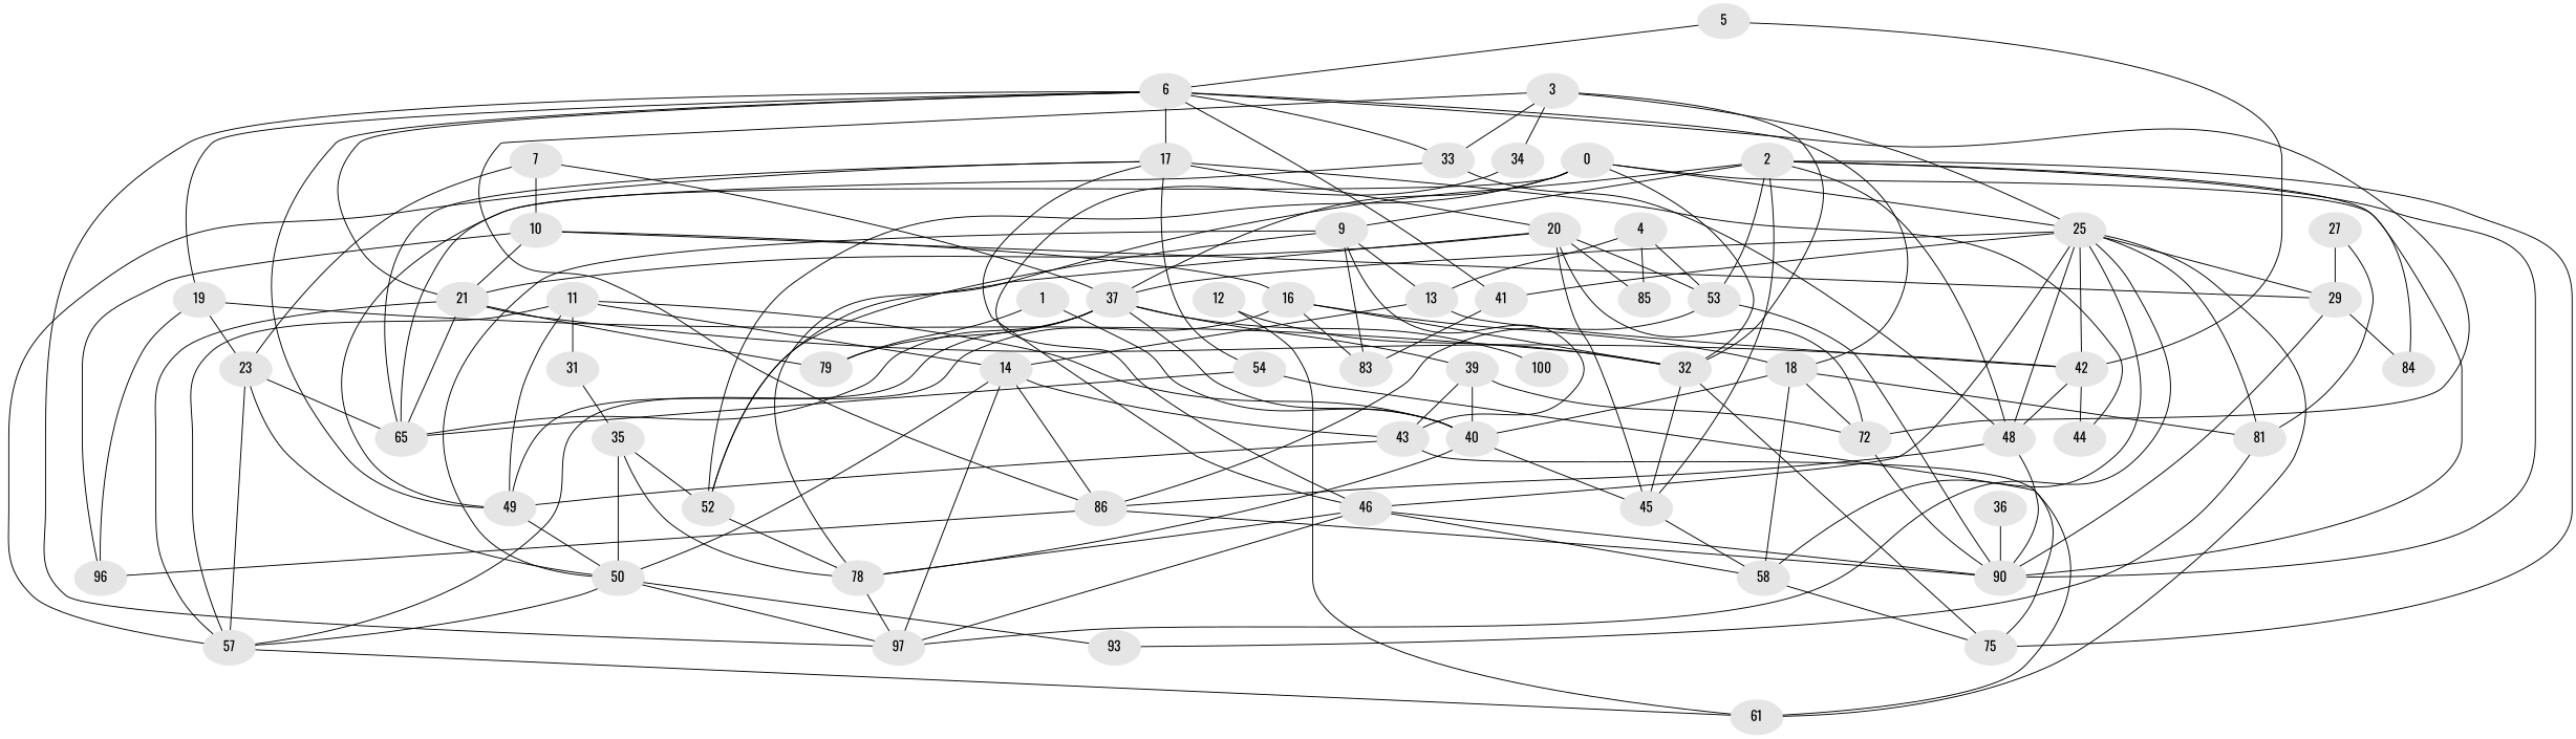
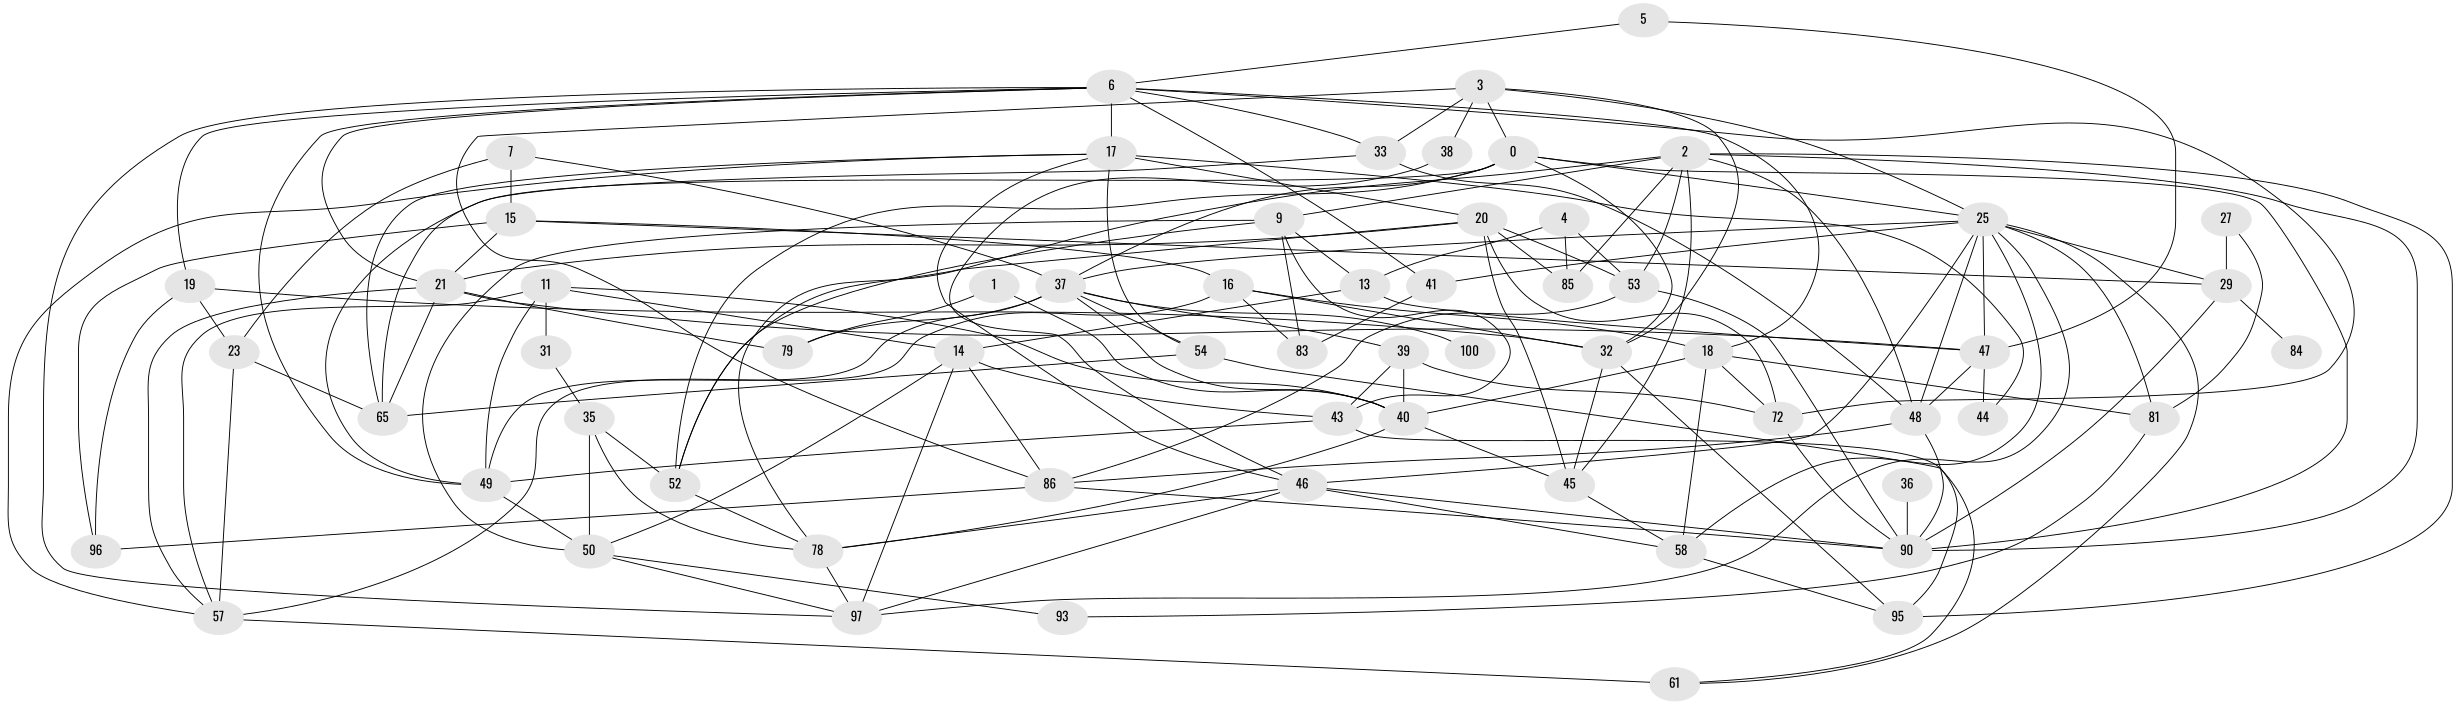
  graph {
    fontname=Oswald
    node [color=gray90 fontname=Oswald style=filled]
    edge [fontname=Oswald]
    40 [super="+63"]
    45 [super="+64"]
    78
    1
    79
    2 [super="+15"]
    9 [super="+68"]
    48
    53 [super="+98"]
    84
    90 [super="+92"]
-   95 [label=75]
+   95
    13
    52 [super="+69"]
    43 [super="+67"]
    50 [super="+80"]
    83
    58 [super="+59"]
    86 [super="+88"]
    97 [super="+99"]
    3 [super="+70"]
    n22 [label=0 super="+24"]
    25 [super="+30"]
    32 [super="+89"]
    33
-   38 [label=34]
+   38
    49 [super="+75"]
    37 [super="+55"]
-   42 [super="+60"]
+   42 [super="+60" label=47]
    41
    61
    46 [super="+87"]
    81
    29 [super="+94"]
    65 [super="+74"]
    96
    4
    85
    14 [super="+28"]
    6 [super="+73"]
    17 [super="+47"]
    18 [super="+76"]
    19 [super="+62"]
    21 [super="+77"]
    72 [super="+91"]
    5
    44
    57 [super="+82"]
    20 [super="+34"]
    54
    23 [super="+26"]
    7 [super="+71"]
-   10 [super="+56"]
+   10 [super="+56" label=15]
    16 [super="+22"]
    39
    100
    93
    11 [super="+66"]
    31
    35 [super="+51"]
-   12
    27
    36
    40 -- 45 [weight=2]
    40 -- 78
    45 -- 58
    78 -- 97
    1 -- 40
    1 -- 79
    2 -- 45
    2 -- 78
    2 -- 9
    2 -- 48
    2 -- 53
-   2 -- 84
+   2 -- 85
    2 -- 90
    2 -- 95
    9 -- 13
    9 -- 52
    9 -- 43
    9 -- 50
    9 -- 83
    48 -- 90
    48 -- 86
    53 -- 90
    53 -- 86
    13 -- 42
    13 -- 14 [weight=2]
    52 -- 78
    43 -- 49
    43 -- 61
    50 -- 97
-   50 -- 57
    50 -- 93
    58 -- 95
    86 -- 90
    86 -- 96
    3 -- 86
+   3 -- n22
    3 -- 25
    3 -- 32
    3 -- 33
    3 -- 38
    n22 -- 90
    n22 -- 52
    n22 -- 25
    n22 -- 32
    n22 -- 49
    n22 -- 37
    25 -- 48
    25 -- 58
    25 -- 97
    25 -- 37
    25 -- 42
    25 -- 41
    25 -- 61
    25 -- 46
    25 -- 81
    25 -- 29
    32 -- 45
    32 -- 95
    33 -- 48
    33 -- 65
    38 -- 46
    49 -- 50
    37 -- 40
    37 -- 79
    37 -- 49
-   37 -- 65
+   37 -- 54
    37 -- 39
    37 -- 100 [weight=2]
    42 -- 48
    42 -- 44
    41 -- 83
    46 -- 78
    46 -- 90
    46 -- 58
    46 -- 97
    81 -- 93
    29 -- 84
    29 -- 90
    4 -- 53
    4 -- 13
    4 -- 85
    14 -- 43
    14 -- 50
    14 -- 86
    14 -- 97
    6 -- 97
    6 -- 33
    6 -- 49
    6 -- 41
    6 -- 17 [weight=2]
    6 -- 18
    6 -- 19
    6 -- 21
    6 -- 72
    17 -- 46
    17 -- 65
    17 -- 44
    17 -- 57
    17 -- 20
    17 -- 54
    18 -- 40
    18 -- 58
    18 -- 81
    18 -- 72
    19 -- 32
    19 -- 96
    19 -- 23
    21 -- 79
    21 -- 42
    21 -- 65
    21 -- 57
    72 -- 90
    5 -- 42
    5 -- 6
    57 -- 61
    20 -- 45
    20 -- 53
    20 -- 52
    20 -- 85
    20 -- 21
    20 -- 72
    54 -- 95
    54 -- 65
-   23 -- 50
    23 -- 65
    23 -- 57
    7 -- 37
    7 -- 23
    7 -- 10
    10 -- 29
    10 -- 96 [weight=2]
    10 -- 21
    10 -- 16
    16 -- 83
    16 -- 32
    16 -- 18
    16 -- 57
    39 -- 40
    39 -- 43
    39 -- 72
    11 -- 40
    11 -- 49
    11 -- 14
    11 -- 57
    11 -- 31
    31 -- 35
    35 -- 78
    35 -- 52
    35 -- 50
-   12 -- 32
-   12 -- 61
    27 -- 81
    27 -- 29
    36 -- 90
  }
